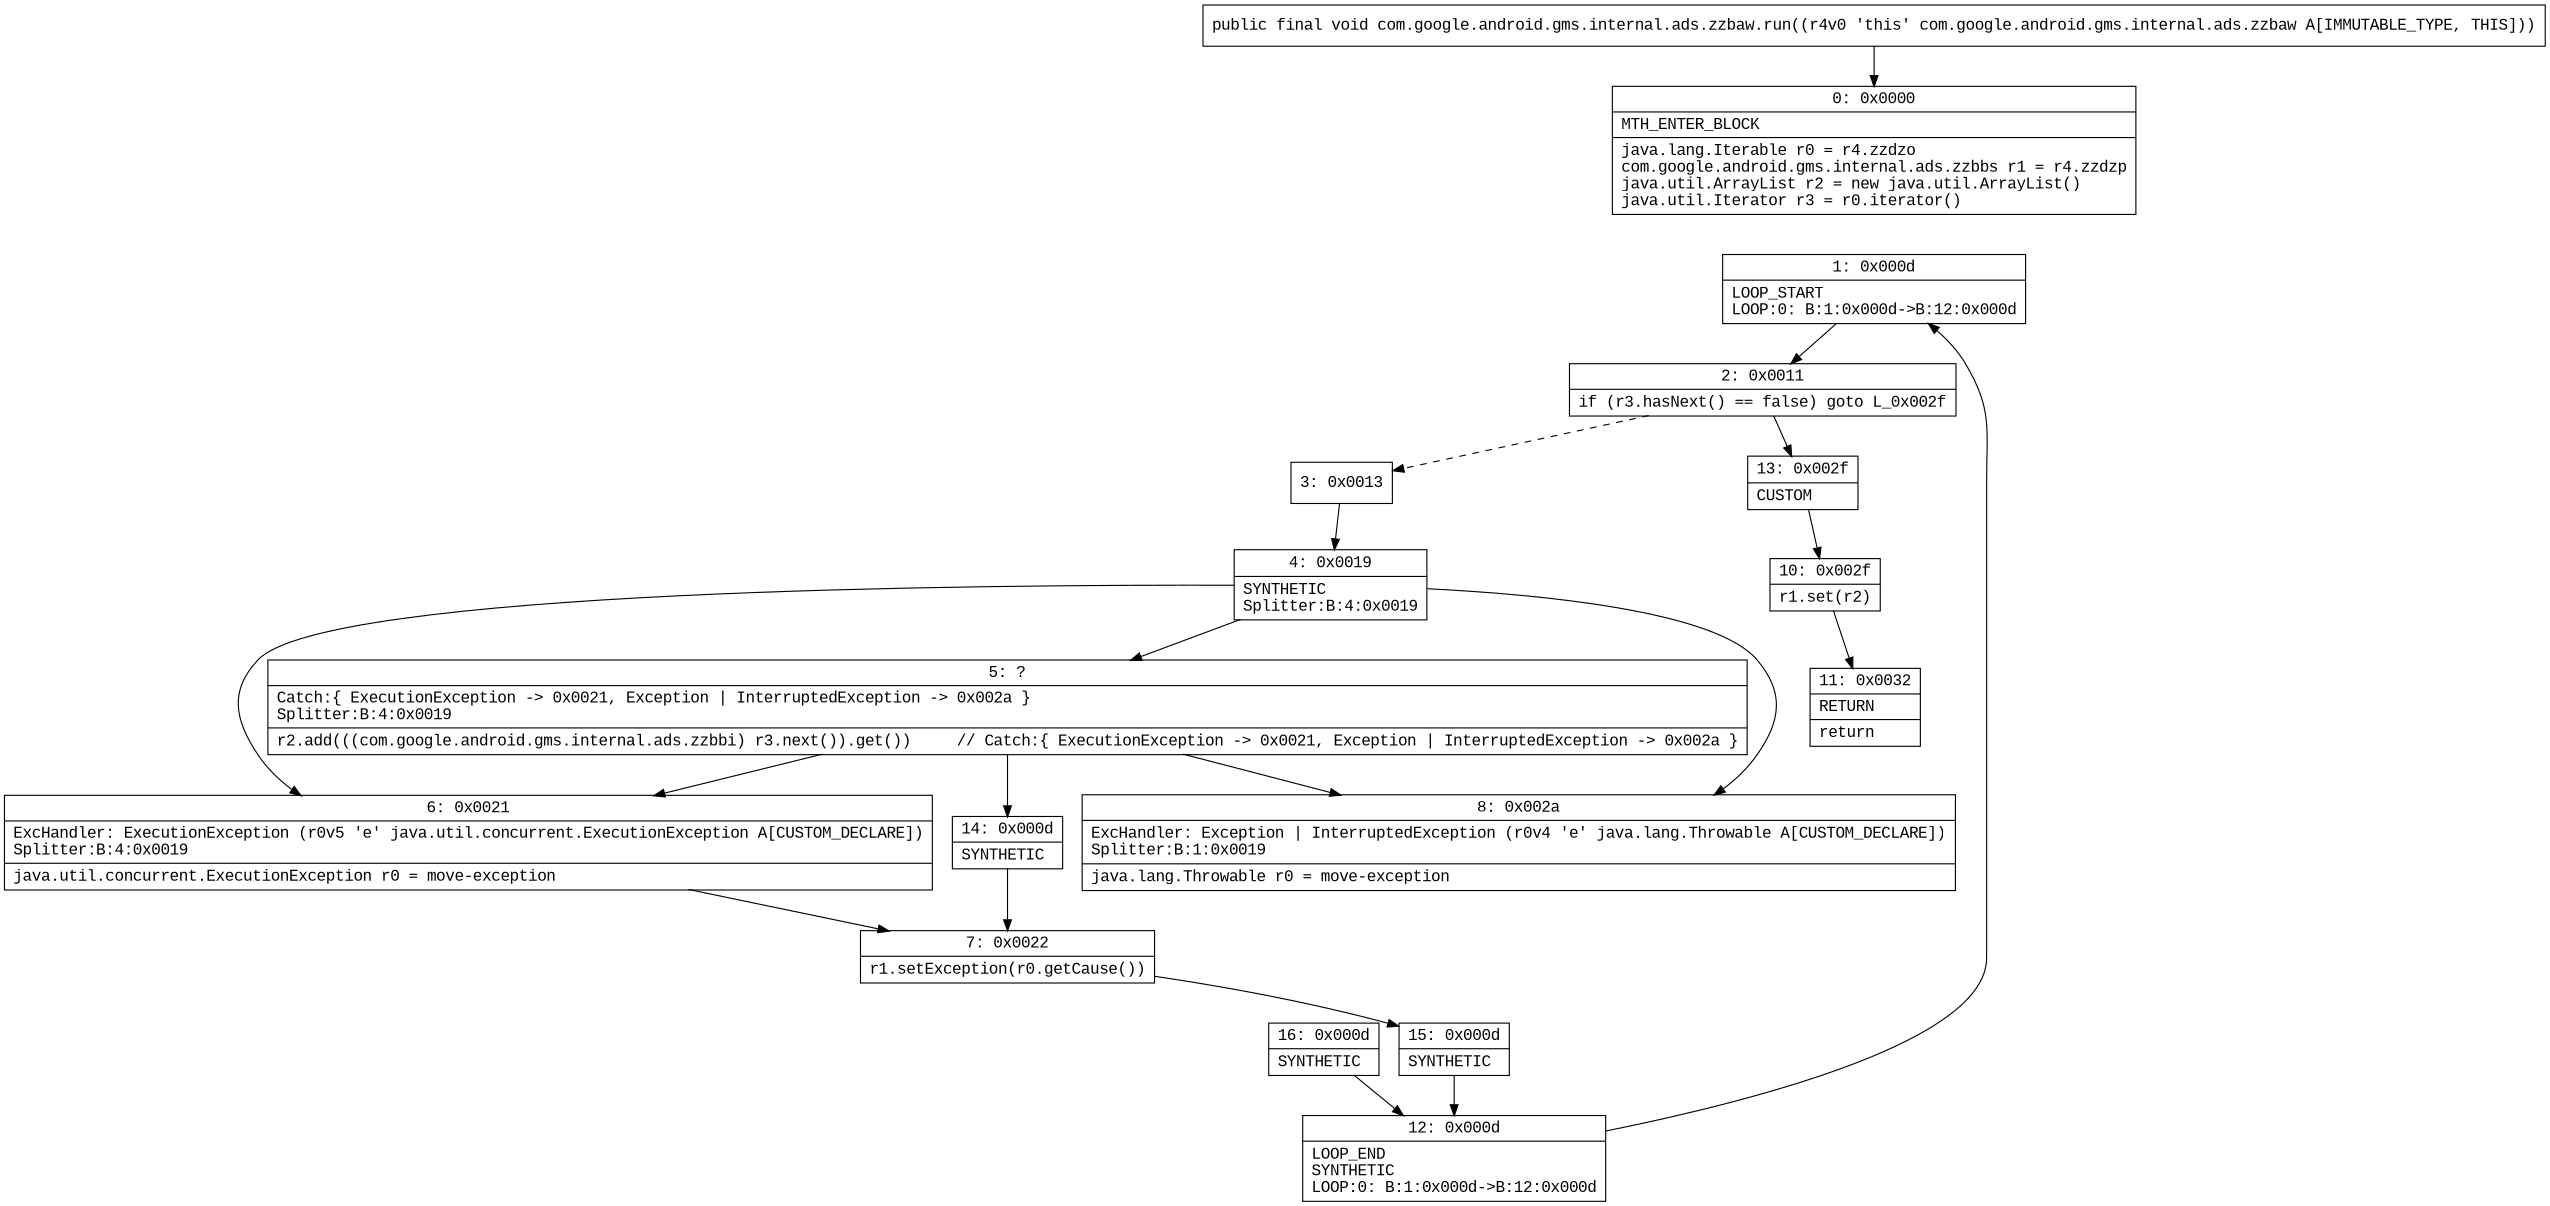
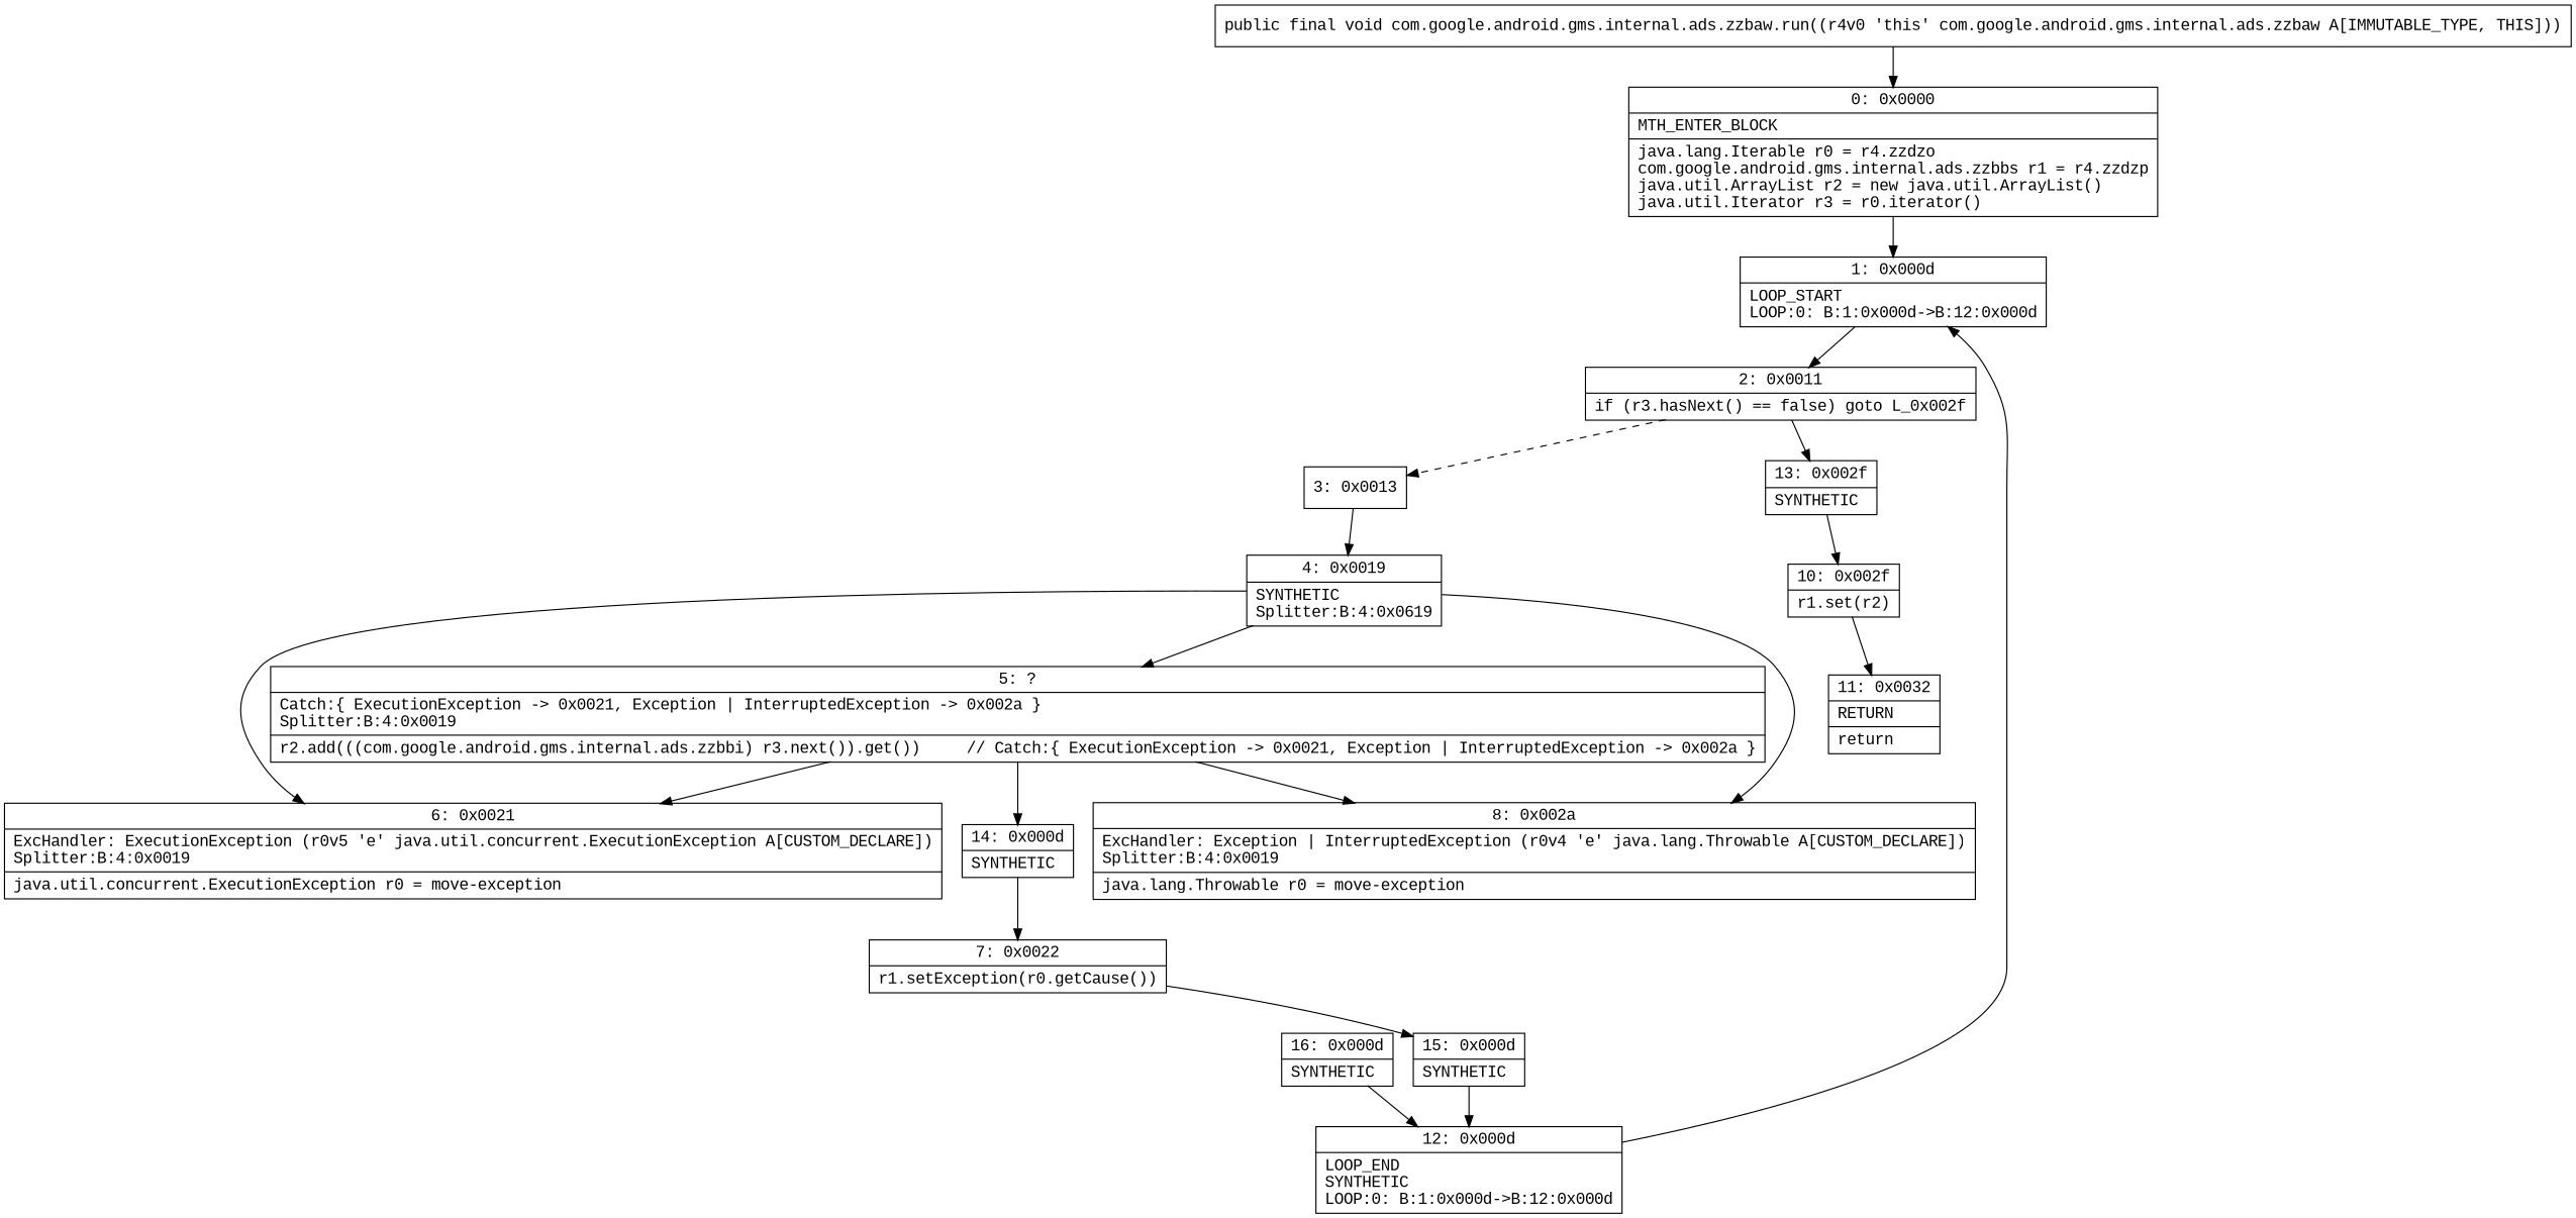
  digraph {
    fontname="Liberation Mono"
    node [fontname="Liberation Mono" shape=record]
    edge [fontname="Liberation Mono"]
    n1 [label="{0\:\ 0x0000|MTH_ENTER_BLOCK\l|java.lang.Iterable r0 = r4.zzdzo\lcom.google.android.gms.internal.ads.zzbbs r1 = r4.zzdzp\ljava.util.ArrayList r2 = new java.util.ArrayList()\ljava.util.Iterator r3 = r0.iterator()\l}"]
    n2 [label="{1\:\ 0x000d|LOOP_START\lLOOP:0: B:1:0x000d\-\>B:12:0x000d\l}"]
    n3 [label="{2\:\ 0x0011|if (r3.hasNext() == false) goto L_0x002f\l}"]
    n4 [label="{3\:\ 0x0013}"]
-   n5 [label="{13\:\ 0x002f|CUSTOM\l}"]
-   n6 [label="{4\:\ 0x0019|SYNTHETIC\lSplitter:B:4:0x0019\l}"]
+   n5 [label="{13\:\ 0x002f|SYNTHETIC\l}"]
+   n6 [label="{4\:\ 0x0019|SYNTHETIC\lSplitter:B:4:0x0619\l}"]
    n7 [label="{10\:\ 0x002f|r1.set(r2)\l}"]
    n8 [label="{5\:\ ?|Catch:\{ ExecutionException \-\> 0x0021, Exception \| InterruptedException \-\> 0x002a \}\lSplitter:B:4:0x0019\l|r2.add(((com.google.android.gms.internal.ads.zzbbi) r3.next()).get())     \/\/ Catch:\{ ExecutionException \-\> 0x0021, Exception \| InterruptedException \-\> 0x002a \}\l}"]
    n9 [label="{6\:\ 0x0021|ExcHandler: ExecutionException (r0v5 'e' java.util.concurrent.ExecutionException A[CUSTOM_DECLARE])\lSplitter:B:4:0x0019\l|java.util.concurrent.ExecutionException r0 = move\-exception\l}"]
-   n10 [label="{8\:\ 0x002a|ExcHandler: Exception \| InterruptedException (r0v4 'e' java.lang.Throwable A[CUSTOM_DECLARE])\lSplitter:B:1:0x0019\l|java.lang.Throwable r0 = move\-exception\l}"]
+   n10 [label="{8\:\ 0x002a|ExcHandler: Exception \| InterruptedException (r0v4 'e' java.lang.Throwable A[CUSTOM_DECLARE])\lSplitter:B:4:0x0019\l|java.lang.Throwable r0 = move\-exception\l}"]
    n11 [label="{14\:\ 0x000d|SYNTHETIC\l}"]
    n12 [label="{7\:\ 0x0022|r1.setException(r0.getCause())\l}"]
    n13 [label="{15\:\ 0x000d|SYNTHETIC\l}"]
    n14 [label="{12\:\ 0x000d|LOOP_END\lSYNTHETIC\lLOOP:0: B:1:0x000d\-\>B:12:0x000d\l}"]
    n15 [label="{16\:\ 0x000d|SYNTHETIC\l}"]
    n16 [label="{11\:\ 0x0032|RETURN\l|return\l}"]
    n17 [label="{public final void com.google.android.gms.internal.ads.zzbaw.run((r4v0 'this' com.google.android.gms.internal.ads.zzbaw A[IMMUTABLE_TYPE, THIS])) }"]
+   n1 -> n2
    n2 -> n3
    n3 -> n4 [style=dashed]
    n3 -> n5
    n4 -> n6
    n5 -> n7
    n6 -> n8
    n6 -> n9
    n6 -> n10
    n7 -> n16
    n8 -> n9
    n8 -> n10
    n8 -> n11
-   n9 -> n12
    n11 -> n12
    n12 -> n13
    n13 -> n14
    n14 -> n2
    n15 -> n14
    n17 -> n1
  }
